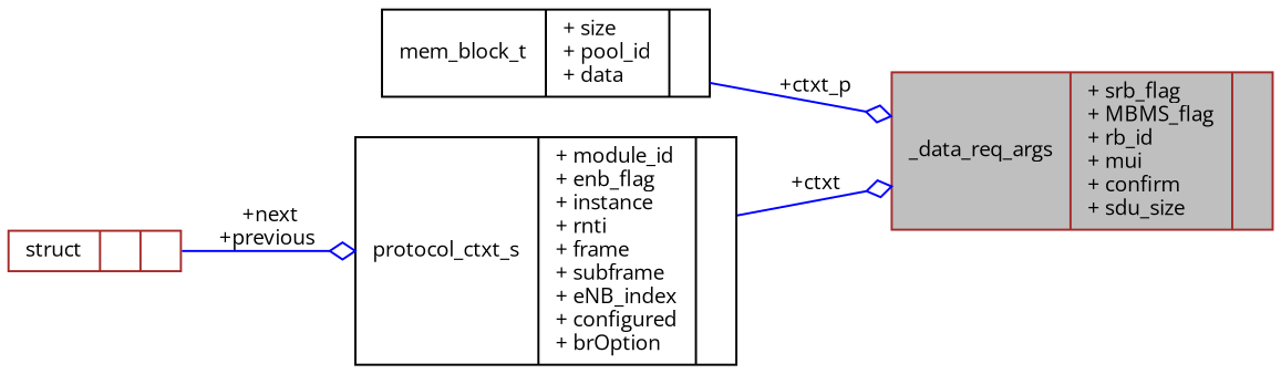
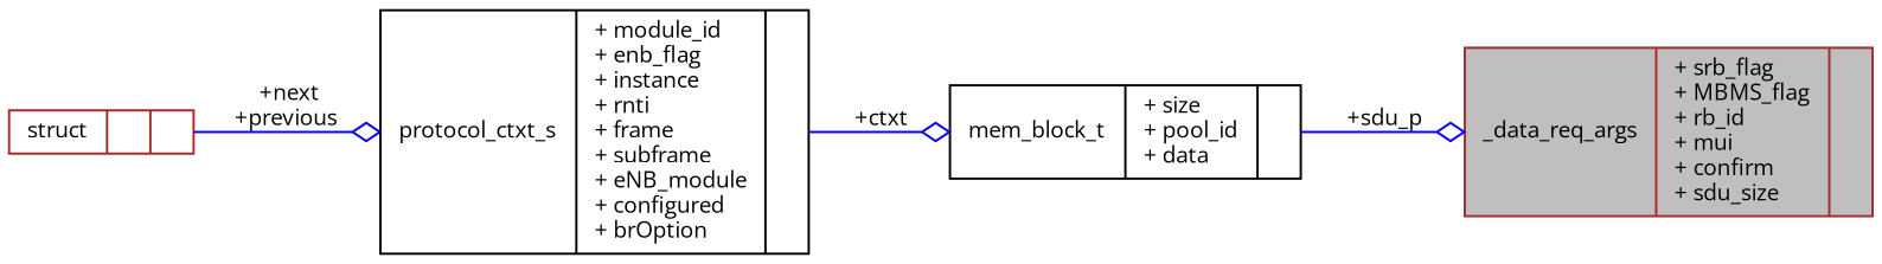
  digraph {
    fontname="Open Sans"
    rankdir=LR
    node [color=brown fillcolor=white fontname="Open Sans" fontsize=10 shape=record style=filled]
    edge [arrowhead=odiamond color=blue fontname="Open Sans" fontsize=10 labelfontname=Helvetica labelfontsize=10 style=solid]
    n1 [fillcolor=grey75 fontcolor=black height=0.2 label="{_data_req_args\n|+ srb_flag\l+ MBMS_flag\l+ rb_id\l+ mui\l+ confirm\l+ sdu_size\l|}" width=0.4]
    n2 [color=black height=0.2 label="{mem_block_t\n|+ size\l+ pool_id\l+ data\l|}" width=0.4]
    n3 [height=0.2 label="{struct\n||}" width=0.4]
-   n4 [color=black height=0.2 label="{protocol_ctxt_s\n|+ module_id\l+ enb_flag\l+ instance\l+ rnti\l+ frame\l+ subframe\l+ eNB_index\l+ configured\l+ brOption\l|}" width=0.4]
-   n2 -> n1 [label=" +ctxt_p"]
+   n4 [color=black height=0.2 label="{protocol_ctxt_s\n|+ module_id\l+ enb_flag\l+ instance\l+ rnti\l+ frame\l+ subframe\l+ eNB_module\l+ configured\l+ brOption\l|}" width=0.4]
+   n2 -> n1 [label=" +sdu_p"]
    n3 -> n4 [label=" +next\n+previous"]
-   n4 -> n1 [label=" +ctxt"]
+   n4 -> n2 [label=" +ctxt"]
  }
